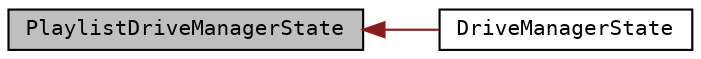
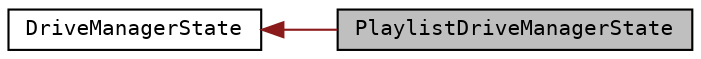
  digraph {
    rankdir=LR
    fontname="DejaVu Sans Mono"
    node [color=black fontname="DejaVu Sans Mono" fontsize=10 shape=record style=filled]
    n1 [fillcolor=grey75 fontcolor=black height=0.2 label=PlaylistDriveManagerState width=0.4]
    n2 [fillcolor=white height=0.2 label=DriveManagerState width=0.4]
-   n1 -> n2 [color=firebrick4 dir=back fontname="DejaVu Sans Mono" fontsize=10 labelfontname=Helvetica labelfontsize=10 style=solid]
+   n2 -> n1 [color=firebrick4 dir=back fontname="DejaVu Sans Mono" fontsize=10 labelfontname=Helvetica labelfontsize=10 style=solid]
  }
